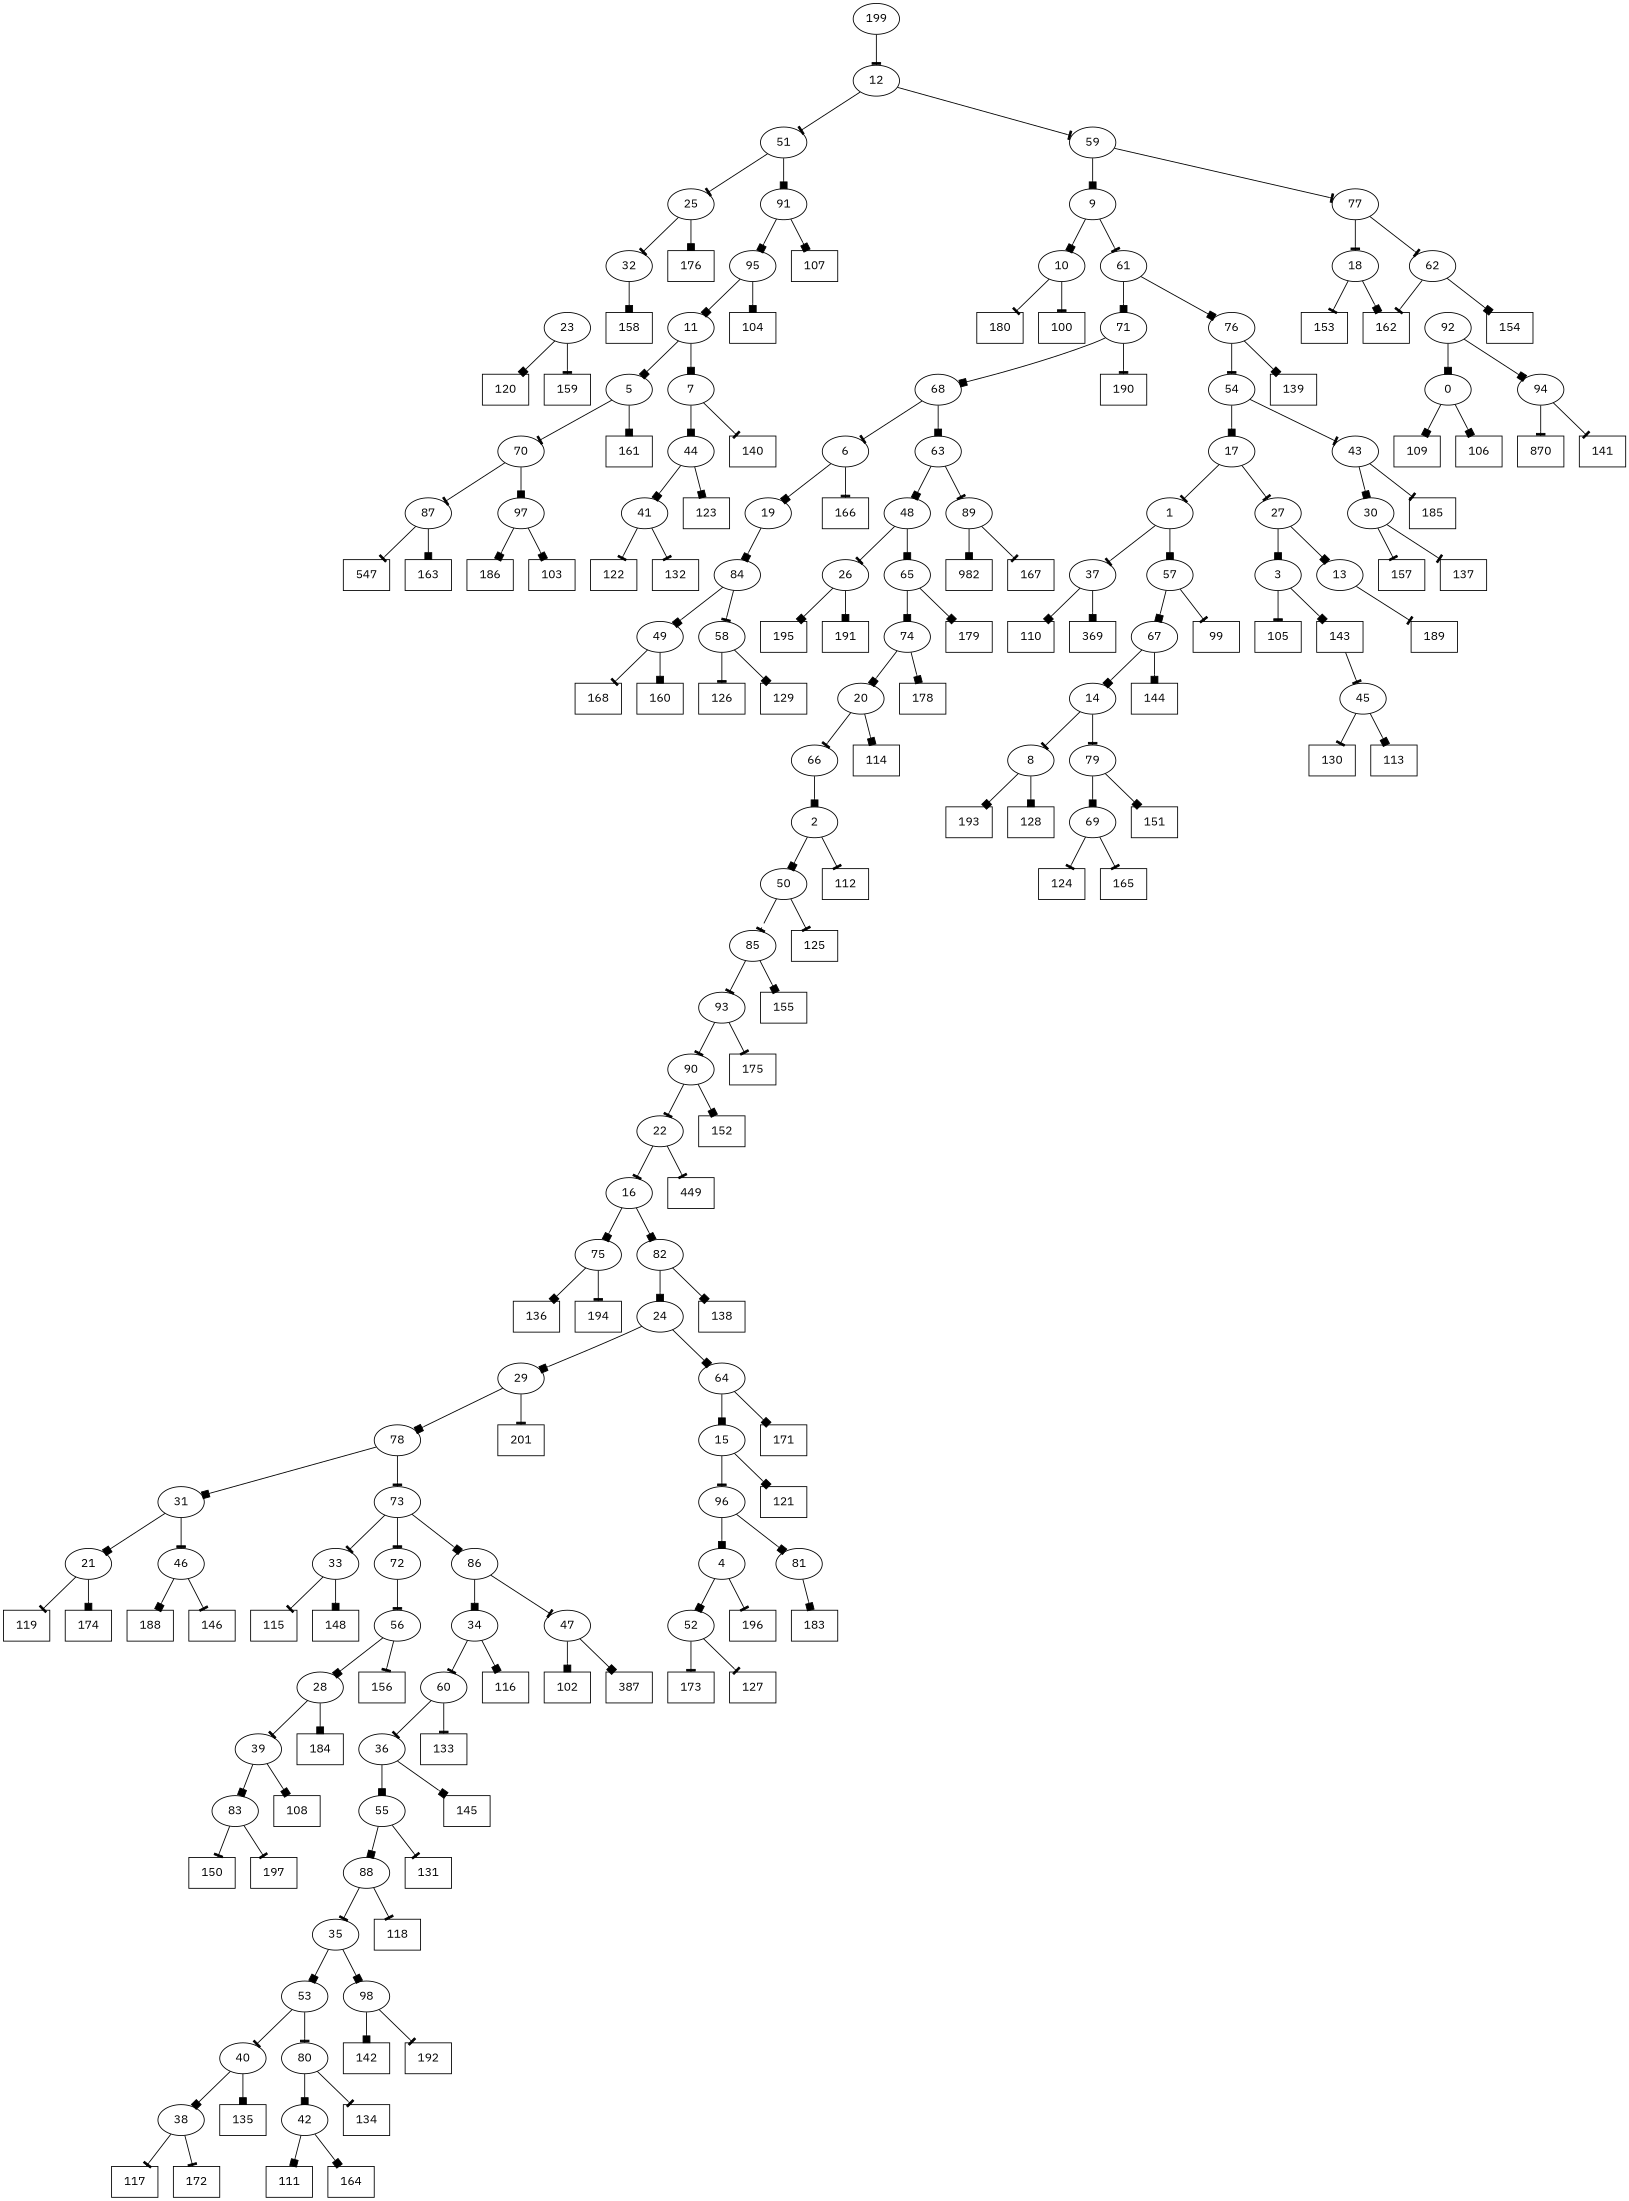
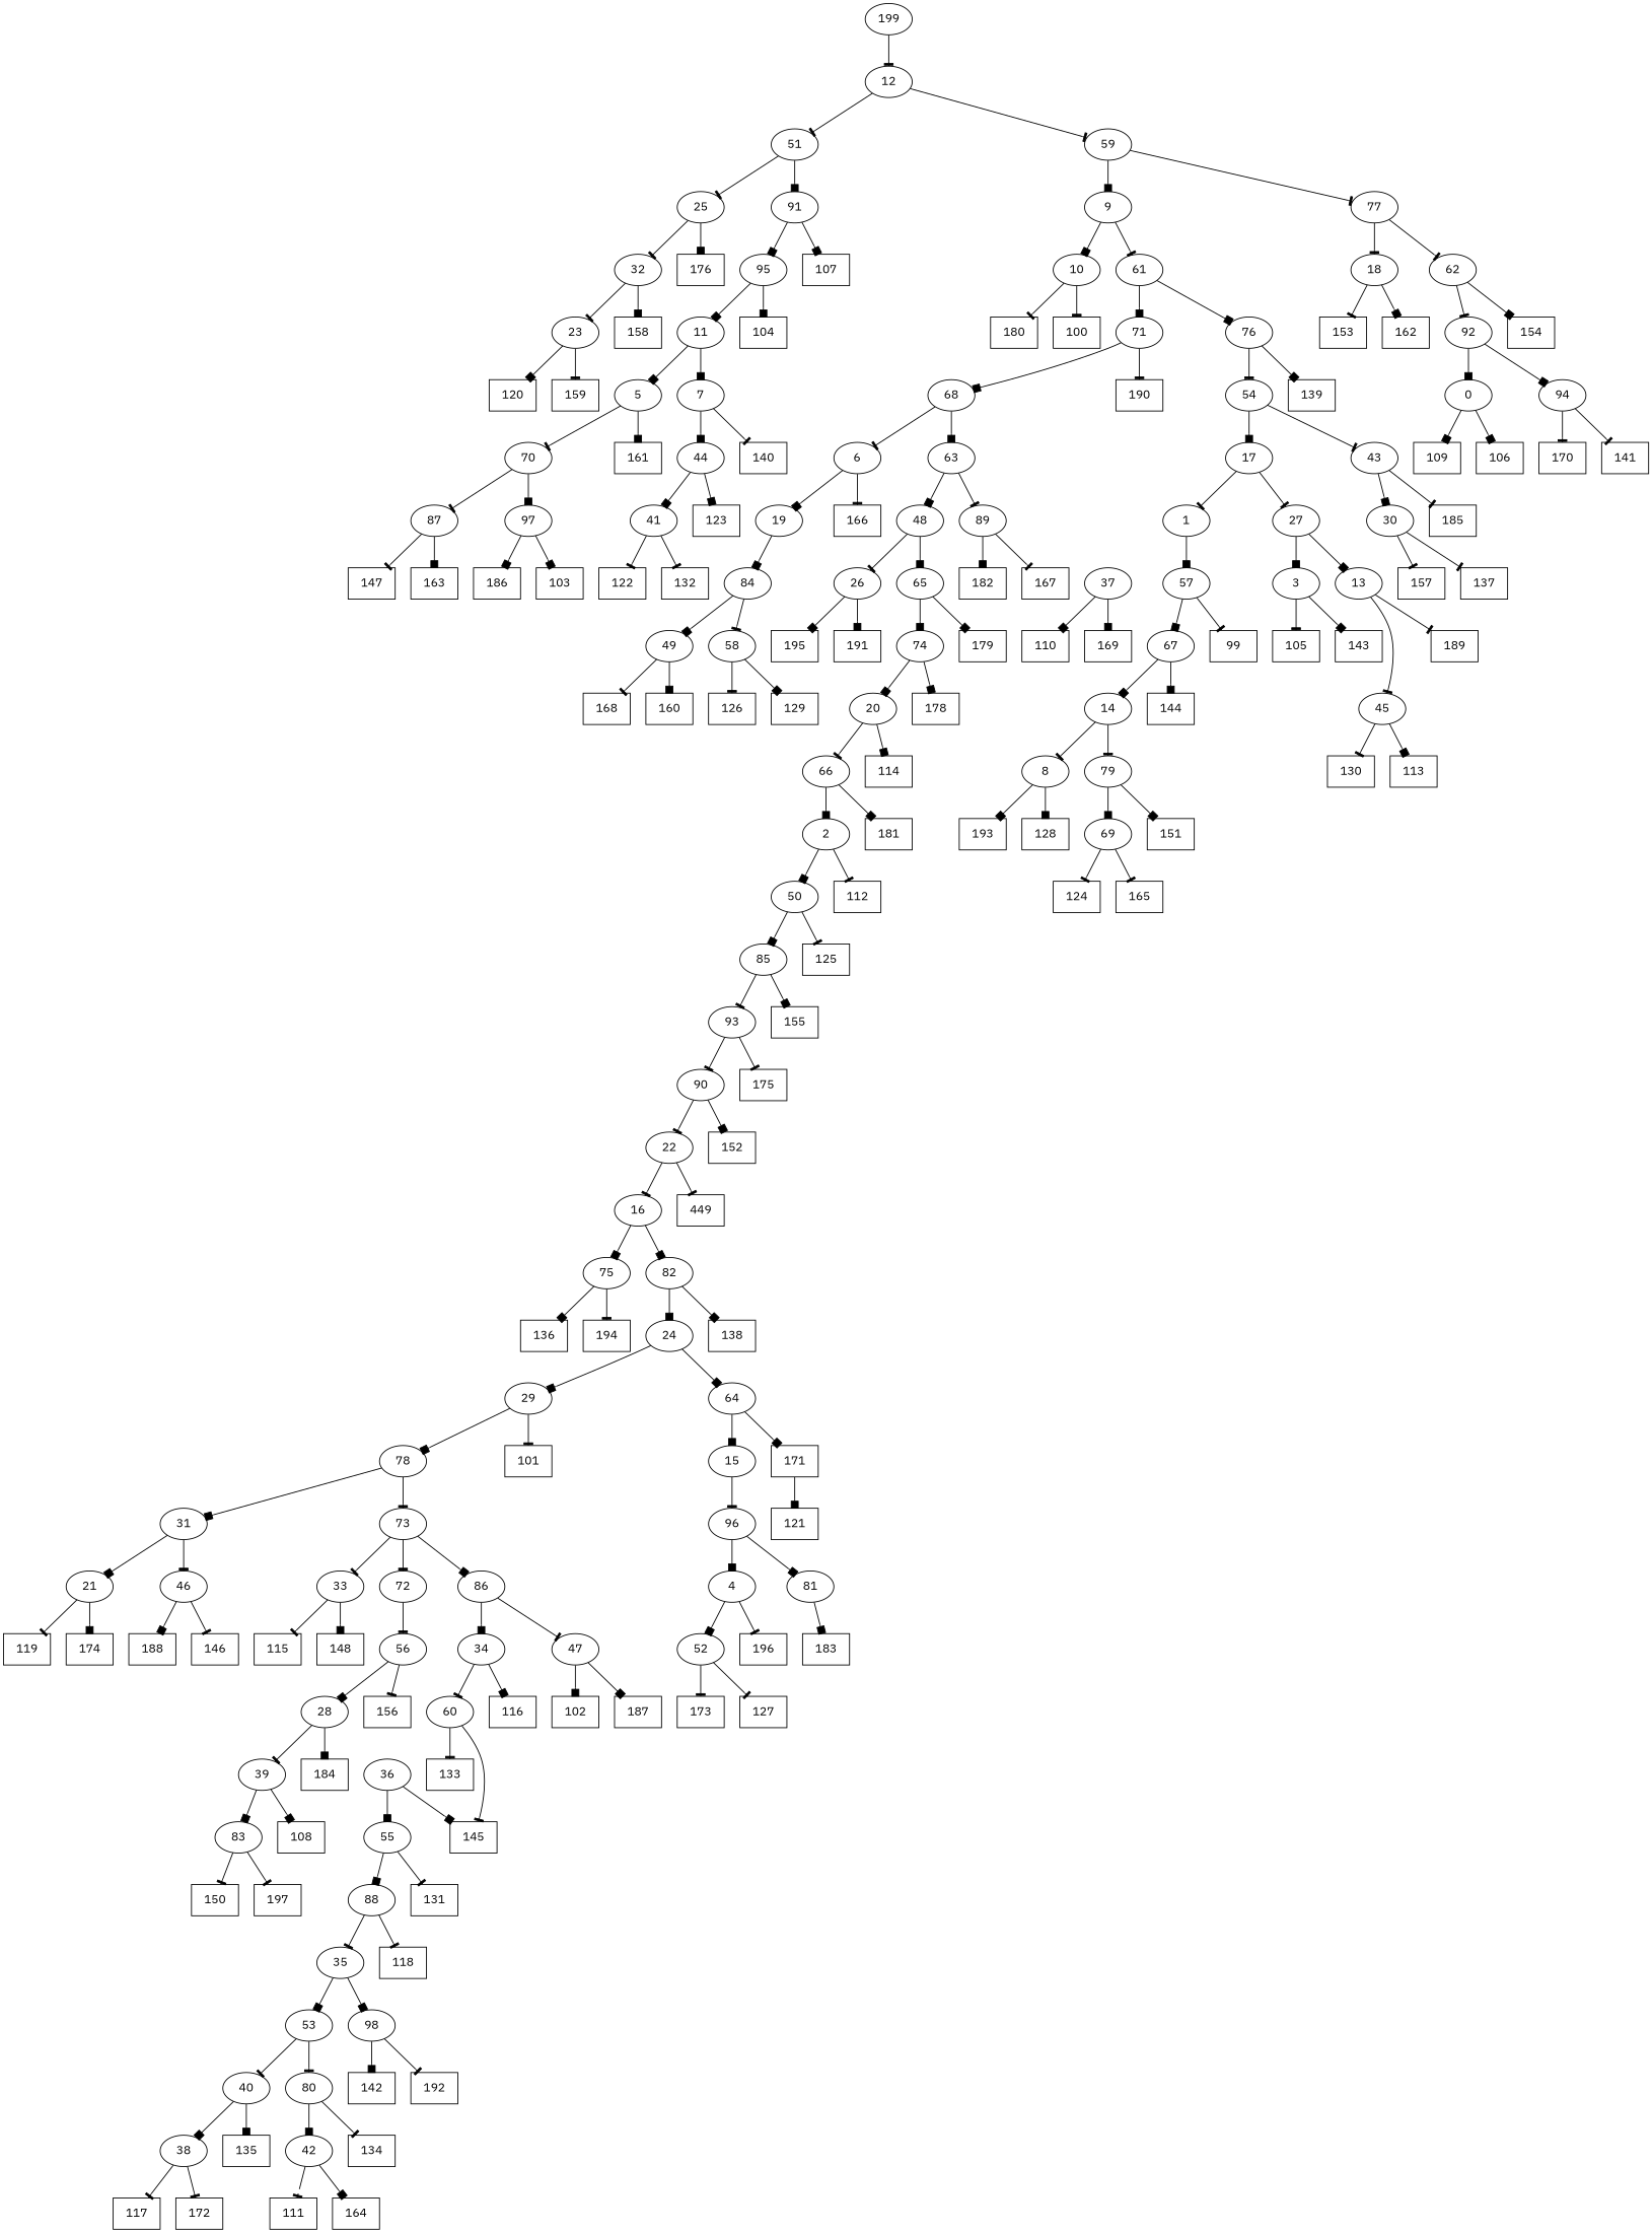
  digraph {
    fontname="IBM Plex Sans"
    node [fontname="IBM Plex Sans"]
    edge [arrowhead=box fontname="IBM Plex Sans"]
    n1 [label=0]
    n2 [label=109 shape=box]
    n3 [label=106 shape=box]
    n4 [label=1]
    n5 [label=37]
    n6 [label=57]
    n7 [label=110 shape=box]
-   n8 [label=369 shape=box]
+   n8 [label=169 shape=box]
    n9 [label=67]
    n10 [label=99 shape=box]
    n11 [label=2]
    n12 [label=50]
    n13 [label=112 shape=box]
    n14 [label=85]
    n15 [label=125 shape=box]
    n16 [label=3]
    n17 [label=105 shape=box]
    n18 [label=143 shape=box]
    n19 [label=4]
    n20 [label=52]
    n21 [label=196 shape=box]
    n22 [label=173 shape=box]
    n23 [label=127 shape=box]
    n24 [label=5]
    n25 [label=70]
    n26 [label=161 shape=box]
    n27 [label=87]
    n28 [label=97]
    n29 [label=6]
    n30 [label=19]
    n31 [label=166 shape=box]
    n32 [label=84]
    n33 [label=7]
    n34 [label=44]
    n35 [label=140 shape=box]
    n36 [label=41]
    n37 [label=123 shape=box]
    n38 [label=8]
    n39 [label=193 shape=box]
    n40 [label=128 shape=box]
    n41 [label=9]
    n42 [label=10]
    n43 [label=61]
    n44 [label=180 shape=box]
    n45 [label=100 shape=box]
    n46 [label=71]
    n47 [label=76]
    n48 [label=11]
    n49 [label=12]
    n50 [label=51]
    n51 [label=59]
    n52 [label=25]
    n53 [label=91]
    n54 [label=77]
    n55 [label=13]
    n56 [label=45]
    n57 [label=189 shape=box]
    n58 [label=130 shape=box]
    n59 [label=113 shape=box]
    n60 [label=14]
    n61 [label=79]
    n62 [label=69]
    n63 [label=151 shape=box]
    n64 [label=15]
    n65 [label=96]
    n66 [label=121 shape=box]
    n67 [label=81]
    n68 [label=16]
    n69 [label=75]
    n70 [label=82]
    n71 [label=136 shape=box]
    n72 [label=194 shape=box]
    n73 [label=24]
    n74 [label=138 shape=box]
    n75 [label=17]
    n76 [label=27]
    n77 [label=18]
    n78 [label=153 shape=box]
    n79 [label=162 shape=box]
    n80 [label=49]
    n81 [label=58]
    n82 [label=20]
    n83 [label=66]
    n84 [label=114 shape=box]
+   n85 [label=181 shape=box]
    n86 [label=21]
    n87 [label=119 shape=box]
    n88 [label=174 shape=box]
    n89 [label=22]
    n90 [label=449 shape=box]
    n91 [label=23]
    n92 [label=120 shape=box]
    n93 [label=159 shape=box]
    n94 [label=29]
    n95 [label=64]
    n96 [label=78]
-   n97 [label=201 shape=box]
+   n97 [label=101 shape=box]
    n98 [label=171 shape=box]
    n99 [label=32]
    n100 [label=176 shape=box]
    n101 [label=158 shape=box]
    n102 [label=26]
    n103 [label=195 shape=box]
    n104 [label=191 shape=box]
    n105 [label=28]
    n106 [label=39]
    n107 [label=184 shape=box]
    n108 [label=83]
    n109 [label=108 shape=box]
    n110 [label=31]
    n111 [label=73]
    n112 [label=30]
    n113 [label=157 shape=box]
    n114 [label=137 shape=box]
    n115 [label=46]
    n116 [label=188 shape=box]
    n117 [label=146 shape=box]
    n118 [label=33]
    n119 [label=115 shape=box]
    n120 [label=148 shape=box]
    n121 [label=34]
    n122 [label=60]
    n123 [label=116 shape=box]
    n124 [label=36]
    n125 [label=133 shape=box]
    n126 [label=35]
    n127 [label=53]
    n128 [label=98]
    n129 [label=40]
    n130 [label=80]
    n131 [label=142 shape=box]
    n132 [label=192 shape=box]
    n133 [label=55]
    n134 [label=145 shape=box]
    n135 [label=88]
    n136 [label=131 shape=box]
    n137 [label=38]
    n138 [label=117 shape=box]
    n139 [label=172 shape=box]
    n140 [label=150 shape=box]
    n141 [label=197 shape=box]
    n142 [label=135 shape=box]
    n143 [label=122 shape=box]
    n144 [label=132 shape=box]
    n145 [label=42]
    n146 [label=111 shape=box]
    n147 [label=164 shape=box]
    n148 [label=43]
    n149 [label=185 shape=box]
    n150 [label=47]
    n151 [label=102 shape=box]
-   n152 [label=387 shape=box]
+   n152 [label=187 shape=box]
    n153 [label=48]
    n154 [label=65]
    n155 [label=74]
    n156 [label=179 shape=box]
    n157 [label=168 shape=box]
    n158 [label=160 shape=box]
    n159 [label=93]
    n160 [label=155 shape=box]
    n161 [label=95]
    n162 [label=107 shape=box]
    n163 [label=134 shape=box]
    n164 [label=54]
    n165 [label=118 shape=box]
    n166 [label=56]
    n167 [label=156 shape=box]
    n168 [label=144 shape=box]
    n169 [label=126 shape=box]
    n170 [label=129 shape=box]
    n171 [label=62]
    n172 [label=68]
    n173 [label=190 shape=box]
    n174 [label=139 shape=box]
    n175 [label=92]
    n176 [label=154 shape=box]
    n177 [label=94]
    n178 [label=63]
    n179 [label=89]
-   n180 [label=982 shape=box]
+   n180 [label=182 shape=box]
    n181 [label=167 shape=box]
    n182 [label=178 shape=box]
    n183 [label=124 shape=box]
    n184 [label=165 shape=box]
-   n185 [label=547 shape=box]
+   n185 [label=147 shape=box]
    n186 [label=163 shape=box]
    n187 [label=186 shape=box]
    n188 [label=103 shape=box]
    n189 [label=72]
    n190 [label=86]
    n191 [label=183 shape=box]
    n192 [label=90]
    n193 [label=175 shape=box]
    n194 [label=152 shape=box]
    n195 [label=104 shape=box]
-   n196 [label=870 shape=box]
+   n196 [label=170 shape=box]
    n197 [label=141 shape=box]
    n198 [label=199]
    n1 -> n2
    n1 -> n3
-   n4 -> n5 [arrowhead=tee]
    n4 -> n6
    n5 -> n7
    n5 -> n8
    n6 -> n9
    n6 -> n10 [arrowhead=tee]
    n9 -> n60
    n9 -> n168
    n11 -> n12
    n11 -> n13 [arrowhead=tee]
-   n12 -> n14 [arrowhead=tee]
+   n12 -> n14
    n12 -> n15 [arrowhead=tee]
    n14 -> n159 [arrowhead=tee]
    n14 -> n160
    n16 -> n17 [arrowhead=tee]
    n16 -> n18
    n19 -> n20
    n19 -> n21 [arrowhead=tee]
    n20 -> n22 [arrowhead=tee]
    n20 -> n23 [arrowhead=tee]
    n24 -> n25 [arrowhead=tee]
    n24 -> n26
    n25 -> n27 [arrowhead=tee]
    n25 -> n28
    n27 -> n185 [arrowhead=tee]
    n27 -> n186
    n28 -> n187
    n28 -> n188
    n29 -> n30
    n29 -> n31 [arrowhead=tee]
    n30 -> n32
    n32 -> n80
    n32 -> n81 [arrowhead=tee]
    n33 -> n34
    n33 -> n35 [arrowhead=tee]
    n34 -> n36
    n34 -> n37
    n36 -> n143 [arrowhead=tee]
    n36 -> n144 [arrowhead=tee]
    n38 -> n39
    n38 -> n40
    n41 -> n42
    n41 -> n43 [arrowhead=tee]
    n42 -> n44 [arrowhead=tee]
    n42 -> n45 [arrowhead=tee]
    n43 -> n46
    n43 -> n47
    n46 -> n172
    n46 -> n173 [arrowhead=tee]
    n47 -> n164 [arrowhead=tee]
    n47 -> n174
    n48 -> n24
    n48 -> n33
    n49 -> n50 [arrowhead=tee]
    n49 -> n51 [arrowhead=tee]
    n50 -> n52 [arrowhead=tee]
    n50 -> n53
    n51 -> n41
    n51 -> n54 [arrowhead=tee]
    n52 -> n99 [arrowhead=tee]
    n52 -> n100
    n53 -> n161
    n53 -> n162
    n54 -> n77 [arrowhead=tee]
    n54 -> n171 [arrowhead=tee]
-   n18 -> n56 [arrowhead=tee]
+   n55 -> n56 [arrowhead=tee]
    n55 -> n57 [arrowhead=tee]
    n56 -> n58 [arrowhead=tee]
    n56 -> n59
    n60 -> n38 [arrowhead=tee]
    n60 -> n61 [arrowhead=tee]
    n61 -> n62
    n61 -> n63
    n62 -> n183 [arrowhead=tee]
    n62 -> n184 [arrowhead=tee]
    n64 -> n65 [arrowhead=tee]
-   n64 -> n66
+   n98 -> n66
    n65 -> n19
    n65 -> n67
    n67 -> n191
    n68 -> n69
    n68 -> n70
    n69 -> n71
    n69 -> n72 [arrowhead=tee]
    n70 -> n73
    n70 -> n74
    n73 -> n94
    n73 -> n95
    n75 -> n4 [arrowhead=tee]
    n75 -> n76 [arrowhead=tee]
    n76 -> n16
    n76 -> n55
    n77 -> n78 [arrowhead=tee]
    n77 -> n79
    n80 -> n157 [arrowhead=tee]
    n80 -> n158
    n81 -> n169 [arrowhead=tee]
    n81 -> n170
    n82 -> n83 [arrowhead=tee]
    n82 -> n84
    n83 -> n11
+   n83 -> n85
    n86 -> n87 [arrowhead=tee]
    n86 -> n88
    n89 -> n68 [arrowhead=tee]
    n89 -> n90 [arrowhead=tee]
    n91 -> n92
    n91 -> n93 [arrowhead=tee]
    n94 -> n96
    n94 -> n97 [arrowhead=tee]
    n95 -> n64
    n95 -> n98
    n96 -> n110
    n96 -> n111 [arrowhead=tee]
+   n99 -> n91 [arrowhead=tee]
    n99 -> n101
    n102 -> n103
    n102 -> n104
    n105 -> n106 [arrowhead=tee]
    n105 -> n107
    n106 -> n108
    n106 -> n109
    n108 -> n140 [arrowhead=tee]
    n108 -> n141 [arrowhead=tee]
    n110 -> n86
    n110 -> n115 [arrowhead=tee]
    n111 -> n118 [arrowhead=tee]
    n111 -> n189 [arrowhead=tee]
    n111 -> n190
    n112 -> n113 [arrowhead=tee]
    n112 -> n114 [arrowhead=tee]
    n115 -> n116
    n115 -> n117 [arrowhead=tee]
    n118 -> n119 [arrowhead=tee]
    n118 -> n120
    n121 -> n122 [arrowhead=tee]
    n121 -> n123
-   n122 -> n124 [arrowhead=tee]
+   n122 -> n134 [arrowhead=tee]
    n122 -> n125 [arrowhead=tee]
    n124 -> n133
    n124 -> n134
    n126 -> n127
    n126 -> n128
    n127 -> n129 [arrowhead=tee]
    n127 -> n130 [arrowhead=tee]
    n128 -> n131
    n128 -> n132 [arrowhead=tee]
    n129 -> n137
    n129 -> n142
    n130 -> n145
    n130 -> n163 [arrowhead=tee]
    n133 -> n135
    n133 -> n136 [arrowhead=tee]
    n135 -> n126 [arrowhead=tee]
    n135 -> n165 [arrowhead=tee]
    n137 -> n138 [arrowhead=tee]
    n137 -> n139 [arrowhead=tee]
-   n145 -> n146
+   n145 -> n146 [arrowhead=tee]
    n145 -> n147
    n148 -> n112
    n148 -> n149 [arrowhead=tee]
    n150 -> n151
    n150 -> n152
    n153 -> n102 [arrowhead=tee]
    n153 -> n154
    n154 -> n155
    n154 -> n156
    n155 -> n82
    n155 -> n182
    n159 -> n192 [arrowhead=tee]
    n159 -> n193 [arrowhead=tee]
    n161 -> n48
    n161 -> n195
    n164 -> n75
    n164 -> n148 [arrowhead=tee]
    n166 -> n105
    n166 -> n167 [arrowhead=tee]
-   n171 -> n79 [arrowhead=tee]
+   n171 -> n175 [arrowhead=tee]
    n171 -> n176
    n172 -> n29 [arrowhead=tee]
    n172 -> n178
    n175 -> n1
    n175 -> n177
    n177 -> n196 [arrowhead=tee]
    n177 -> n197 [arrowhead=tee]
    n178 -> n153
    n178 -> n179 [arrowhead=tee]
    n179 -> n180
    n179 -> n181 [arrowhead=tee]
    n189 -> n166 [arrowhead=tee]
    n190 -> n121
    n190 -> n150 [arrowhead=tee]
    n192 -> n89 [arrowhead=tee]
    n192 -> n194
    n198 -> n49 [arrowhead=tee]
  }
